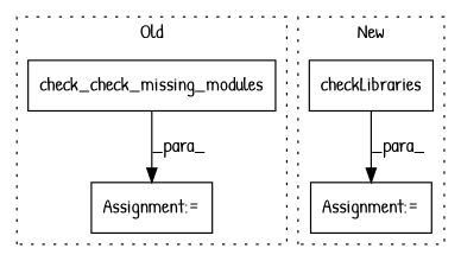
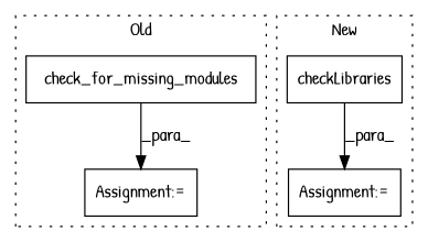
  digraph {
    fontname="Patrick Hand"
    node [a=32 l=2 shape=box fontname="Patrick Hand"]
    edge [fontname="Patrick Hand"]
-   n1 [l=27 label=check_check_missing_modules s=5095]
+   n1 [l=27 label=check_for_missing_modules s=5095]
    n2 [a=7 label="Assignment:=" s=5082]
    n3 [l=16 label=checkLibraries s=5295]
    n4 [a=7 label="Assignment:=" s=5277]
    subgraph cluster_1 {
      label=Old
      style=dotted
      n1
      n2
    }
    subgraph cluster_2 {
      label=New
      style=dotted
      n3
      n4
    }
    n1 -> n2 [label=_para_]
    n3 -> n4 [label=_para_]
  }
